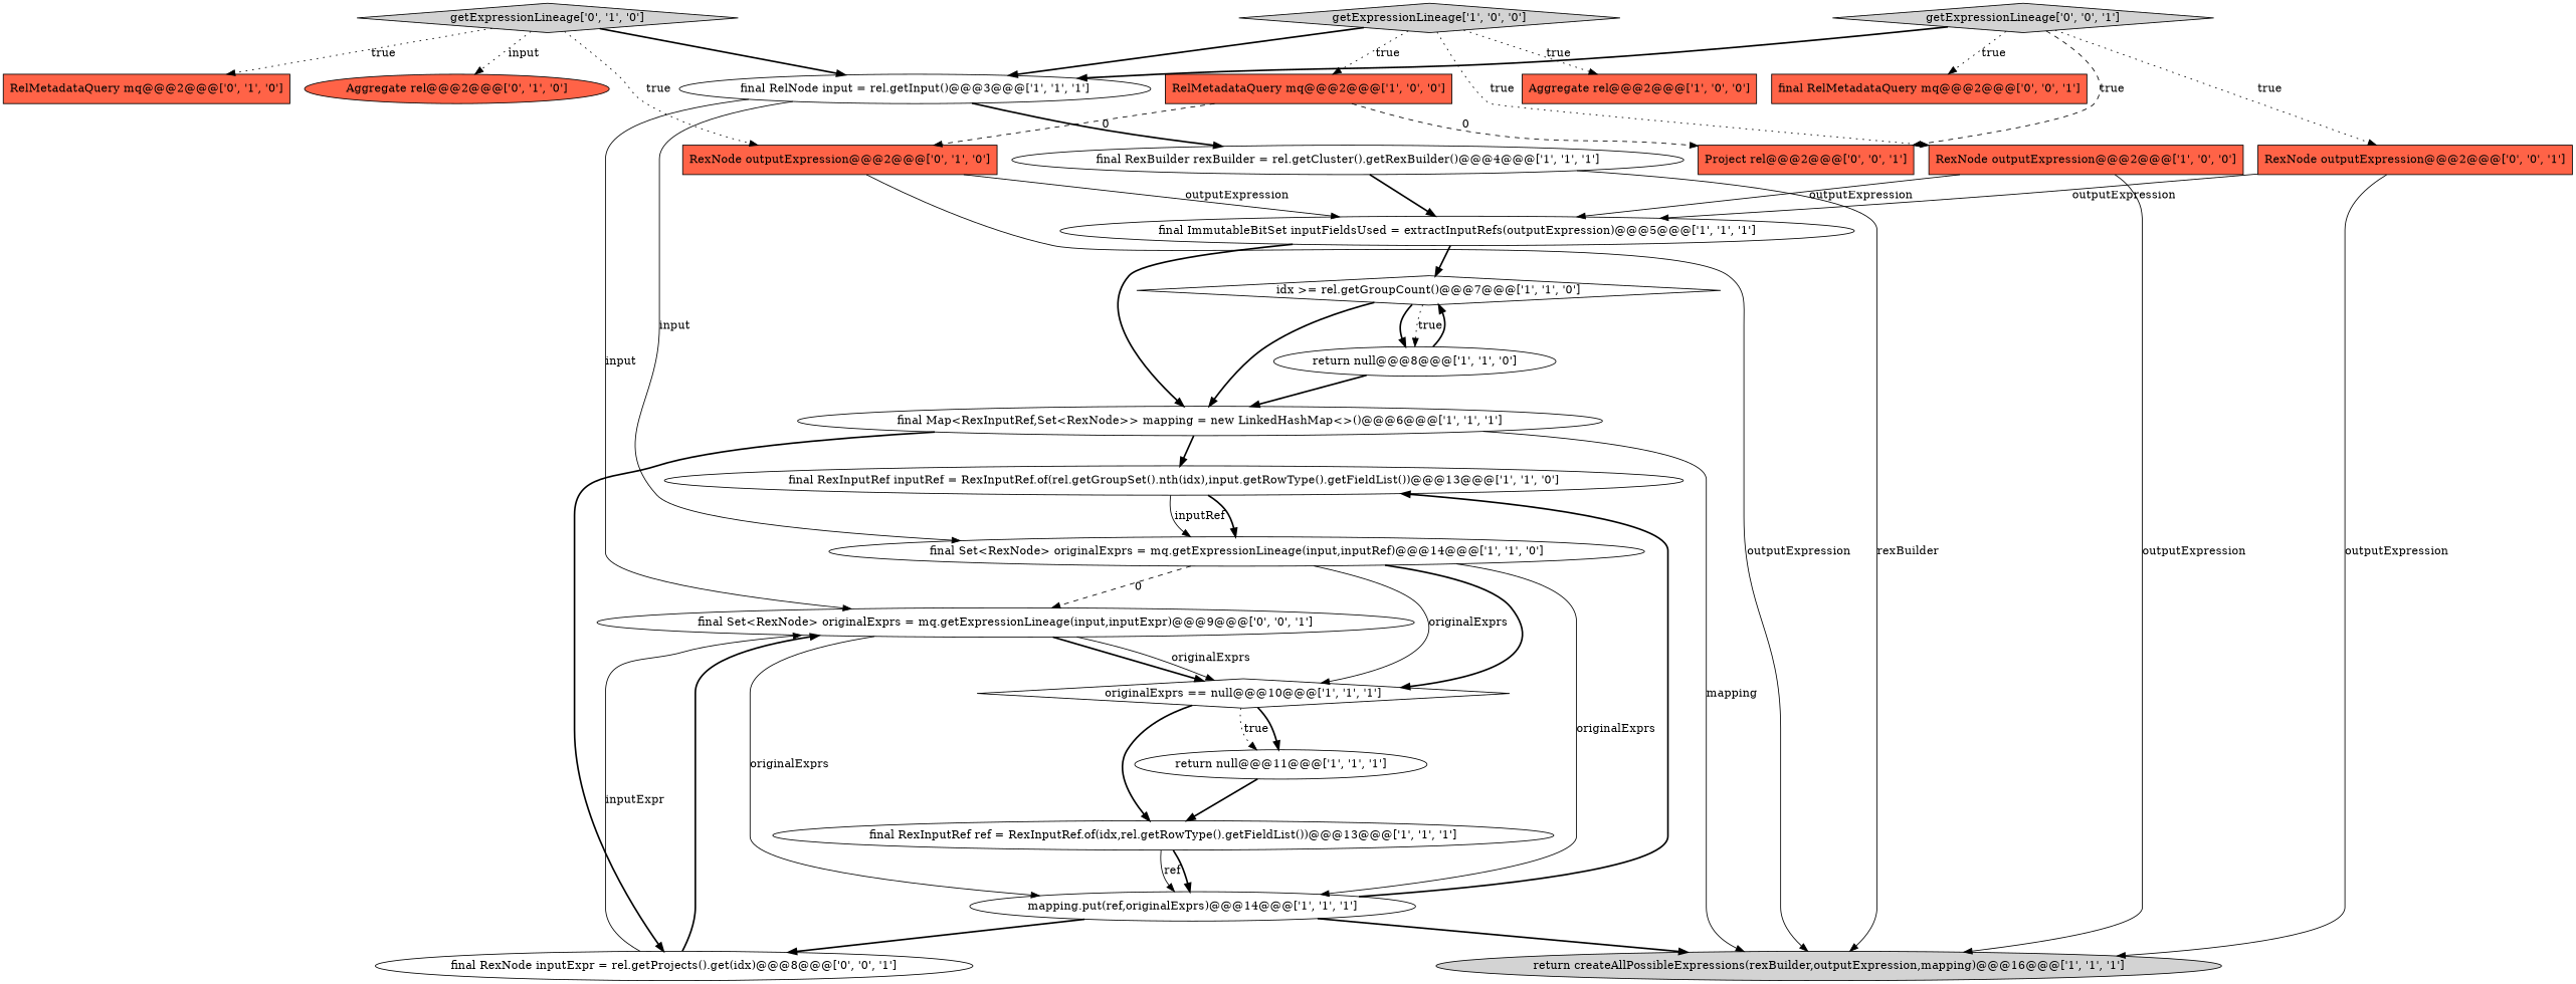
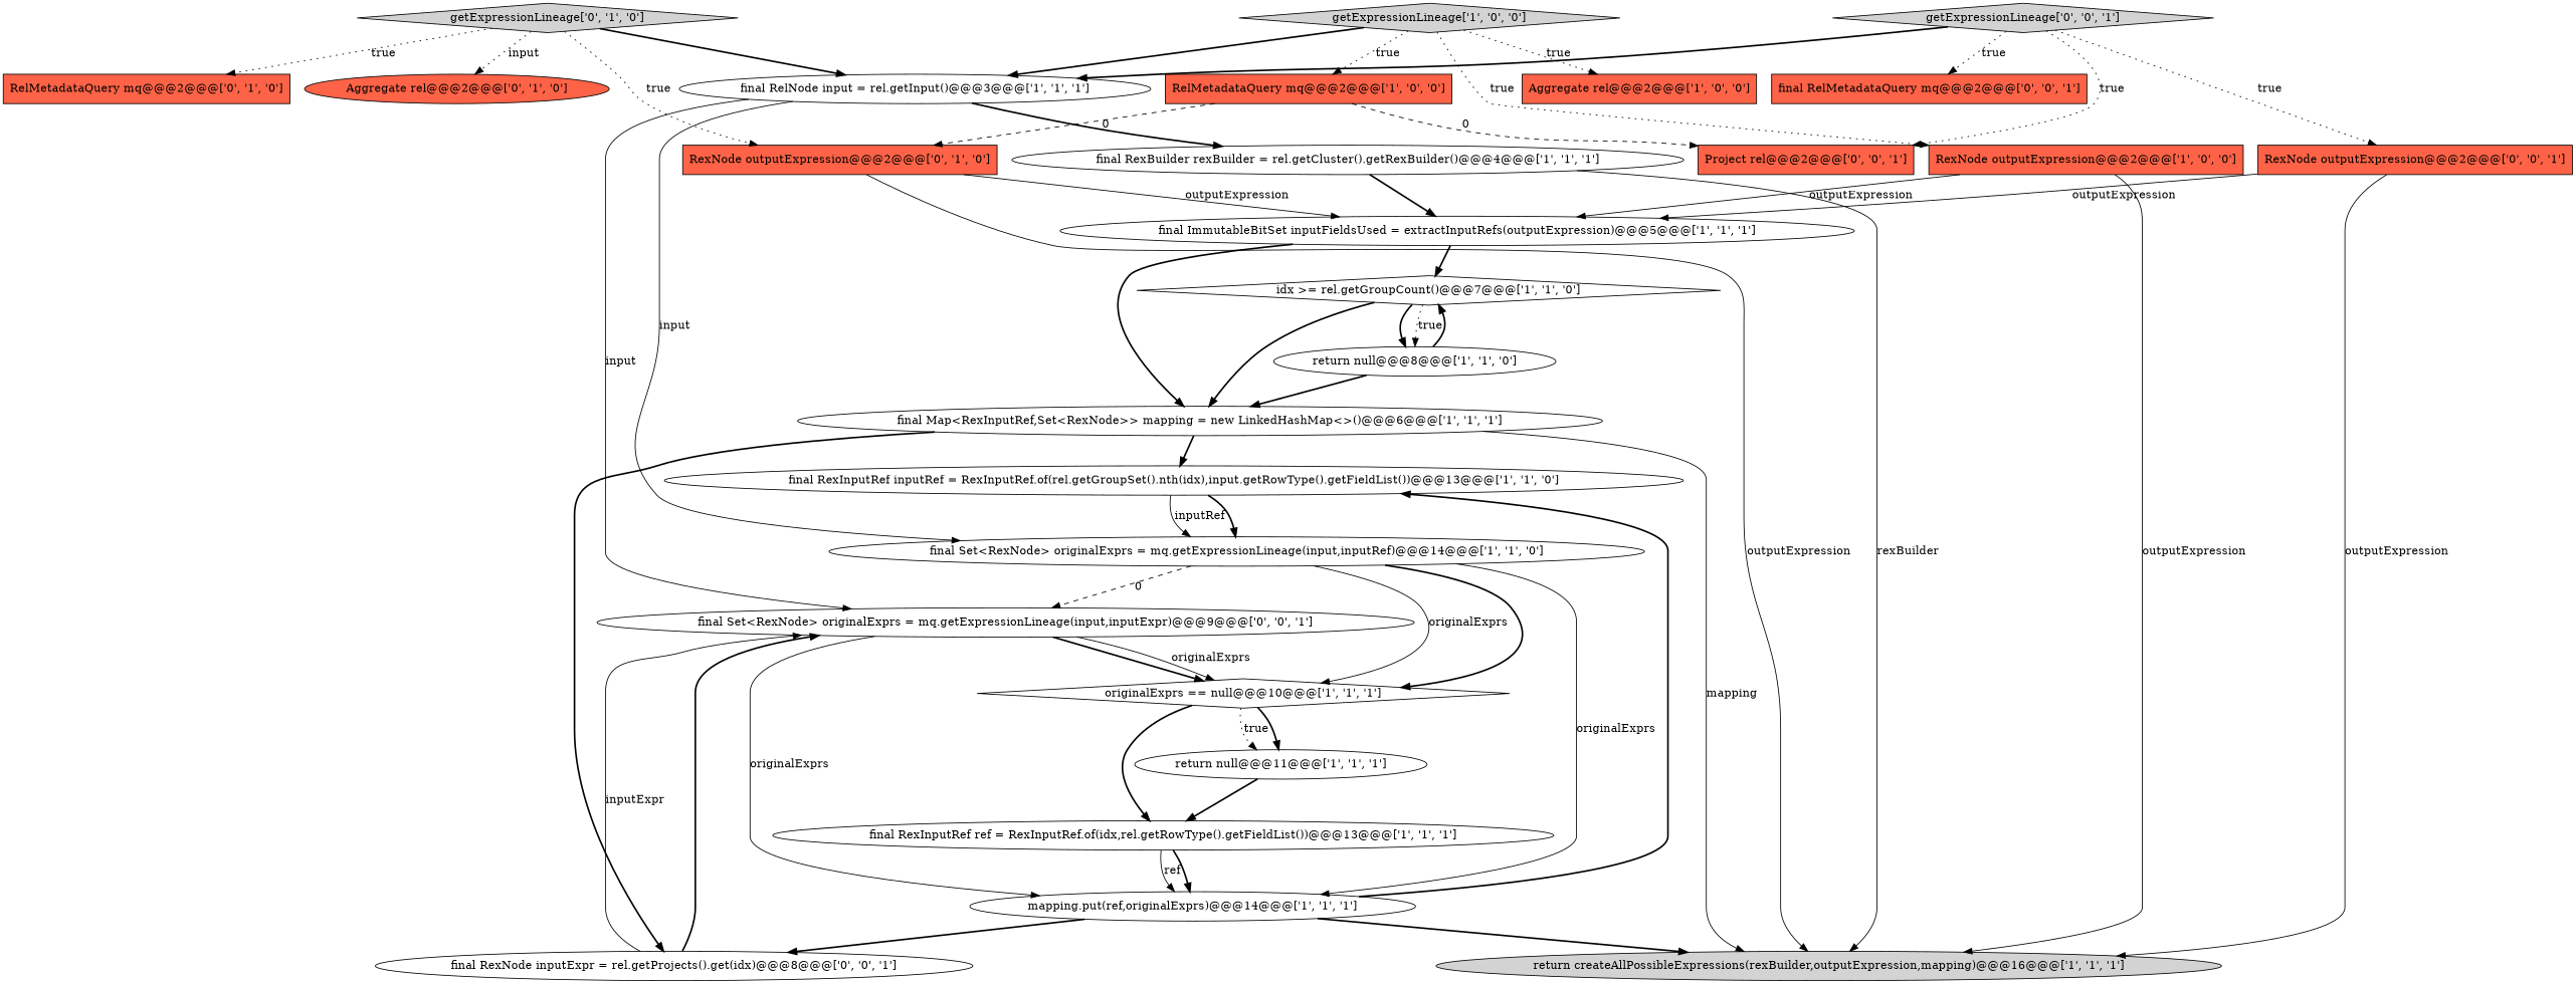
  digraph {
    node [fillcolor=white shape=ellipse style=filled]
    edge [style=bold]
    n1 [label="final Map<RexInputRef,Set<RexNode>> mapping = new LinkedHashMap<>()@@@6@@@['1', '1', '1']"]
    n2 [fillcolor=lightgray label="return createAllPossibleExpressions(rexBuilder,outputExpression,mapping)@@@16@@@['1', '1', '1']"]
    n3 [label="final RexInputRef inputRef = RexInputRef.of(rel.getGroupSet().nth(idx),input.getRowType().getFieldList())@@@13@@@['1', '1', '0']"]
    n4 [label="final RexNode inputExpr = rel.getProjects().get(idx)@@@8@@@['0', '0', '1']"]
    n5 [label="final Set<RexNode> originalExprs = mq.getExpressionLineage(input,inputRef)@@@14@@@['1', '1', '0']"]
    n6 [label="final Set<RexNode> originalExprs = mq.getExpressionLineage(input,inputExpr)@@@9@@@['0', '0', '1']"]
    n7 [label="final RexInputRef ref = RexInputRef.of(idx,rel.getRowType().getFieldList())@@@13@@@['1', '1', '1']"]
    n8 [label="mapping.put(ref,originalExprs)@@@14@@@['1', '1', '1']"]
    n9 [label="final RexBuilder rexBuilder = rel.getCluster().getRexBuilder()@@@4@@@['1', '1', '1']"]
    n10 [label="final ImmutableBitSet inputFieldsUsed = extractInputRefs(outputExpression)@@@5@@@['1', '1', '1']"]
    n11 [label="idx >= rel.getGroupCount()@@@7@@@['1', '1', '0']" shape=diamond]
    n12 [label="originalExprs == null@@@10@@@['1', '1', '1']" shape=diamond]
    n13 [label="return null@@@11@@@['1', '1', '1']"]
    n14 [fillcolor=tomato label="RelMetadataQuery mq@@@2@@@['0', '1', '0']" shape=box]
    n15 [label="return null@@@8@@@['1', '1', '0']"]
    n16 [fillcolor=tomato label="RexNode outputExpression@@@2@@@['0', '1', '0']" shape=box]
    n17 [fillcolor=tomato label="RexNode outputExpression@@@2@@@['1', '0', '0']" shape=box]
    n18 [fillcolor=tomato label="RexNode outputExpression@@@2@@@['0', '0', '1']" shape=box]
    n19 [fillcolor=lightgray label="getExpressionLineage['0', '1', '0']" shape=diamond]
    n20 [label="final RelNode input = rel.getInput()@@@3@@@['1', '1', '1']"]
    n21 [fillcolor=tomato label="Aggregate rel@@@2@@@['0', '1', '0']"]
    n22 [fillcolor=lightgray label="getExpressionLineage['1', '0', '0']" shape=diamond]
    n23 [fillcolor=tomato label="Aggregate rel@@@2@@@['1', '0', '0']" shape=box]
    n24 [fillcolor=tomato label="RelMetadataQuery mq@@@2@@@['1', '0', '0']" shape=box]
    n25 [fillcolor=tomato label="Project rel@@@2@@@['0', '0', '1']" shape=box]
    n26 [fillcolor=tomato label="final RelMetadataQuery mq@@@2@@@['0', '0', '1']" shape=box]
    n27 [fillcolor=lightgray label="getExpressionLineage['0', '0', '1']" shape=diamond]
    n1 -> n2 [label=mapping style=solid]
    n1 -> n3
    n1 -> n4
    n3 -> n5 [label=inputRef style=solid]
    n3 -> n5
    n4 -> n6 [label=inputExpr style=solid]
    n4 -> n6
    n5 -> n6 [label=0 style=dashed]
    n5 -> n8 [label=originalExprs style=solid]
    n5 -> n12 [label=originalExprs style=solid]
    n5 -> n12
    n6 -> n8 [label=originalExprs style=solid]
    n6 -> n12
    n6 -> n12 [label=originalExprs style=solid]
    n7 -> n8 [label=ref style=solid]
    n7 -> n8
    n8 -> n2
    n8 -> n3
    n8 -> n4
    n9 -> n2 [label=rexBuilder style=solid]
    n9 -> n10
    n10 -> n1
    n10 -> n11
    n11 -> n1
    n11 -> n15
    n11 -> n15 [label=true style=dotted]
    n12 -> n7
    n12 -> n13 [label=true style=dotted]
    n12 -> n13
    n13 -> n7
    n15 -> n1
    n15 -> n11
    n16 -> n2 [label=outputExpression style=solid]
    n16 -> n10 [label=outputExpression style=solid]
    n17 -> n2 [label=outputExpression style=solid]
    n17 -> n10 [label=outputExpression style=solid]
    n18 -> n2 [label=outputExpression style=solid]
    n18 -> n10 [label=outputExpression style=solid]
    n19 -> n14 [label=true style=dotted]
    n19 -> n16 [label=true style=dotted]
    n19 -> n20
    n19 -> n21 [label=input style=dotted]
    n20 -> n5 [label=input style=solid]
    n20 -> n6 [label=input style=solid]
    n20 -> n9
    n22 -> n17 [label=true style=dotted]
    n22 -> n20
    n22 -> n23 [label=true style=dotted]
    n22 -> n24 [label=true style=dotted]
    n24 -> n16 [label=0 style=dashed]
    n24 -> n25 [label=0 style=dashed]
    n27 -> n18 [label=true style=dotted]
    n27 -> n20
-   n27 -> n25 [label=true style=dashed]
+   n27 -> n25 [label=true style=dotted]
    n27 -> n26 [label=true style=dotted]
  }
